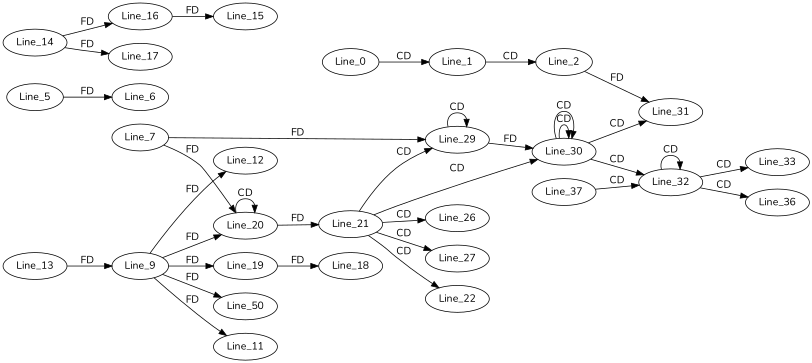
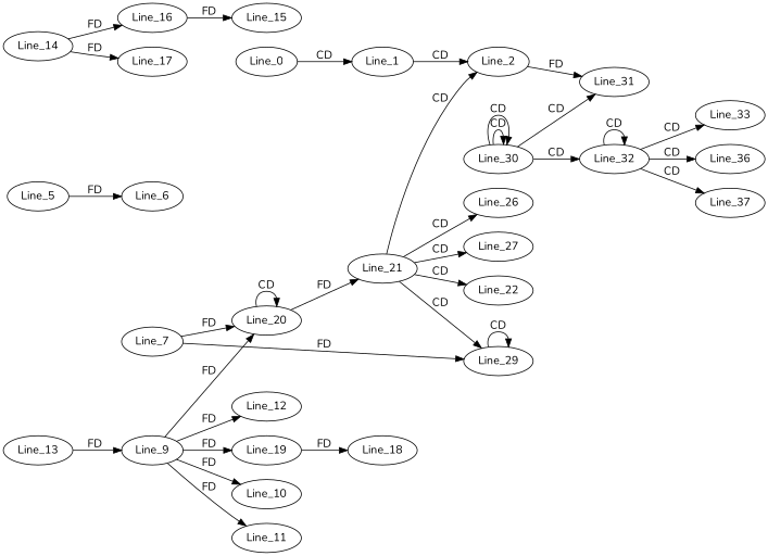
  digraph {
    fontname=Nunito
    rankdir=LR
    node [fontname=Nunito]
    edge [fontname=Nunito]
    Line_0
    Line_1
    Line_2
    Line_31
    Line_5
    Line_6
    Line_9
-   Line_10 [label=Line_50]
+   Line_10
    Line_11
    Line_12
    Line_19
    Line_20
    Line_13
    Line_18
    Line_21
    Line_14
    Line_16
    Line_17
    Line_15
    Line_29
    Line_22
    Line_26
    Line_27
    Line_30
    Line_7
    Line_32
    Line_33
    Line_36
    Line_37
    Line_0 -> Line_1 [label=CD]
    Line_1 -> Line_2 [label=CD]
    Line_2 -> Line_31 [label=FD]
    Line_5 -> Line_6 [label=FD]
    Line_9 -> Line_10 [label=FD]
    Line_9 -> Line_11 [label=FD]
    Line_9 -> Line_12 [label=FD]
    Line_9 -> Line_19 [label=FD]
    Line_9 -> Line_20 [label=FD]
    Line_19 -> Line_18 [label=FD]
    Line_20 -> Line_20 [label=CD]
    Line_20 -> Line_21 [label=FD]
    Line_13 -> Line_9 [label=FD]
    Line_21 -> Line_29 [label=CD]
    Line_21 -> Line_22 [label=CD]
    Line_21 -> Line_26 [label=CD]
    Line_21 -> Line_27 [label=CD]
-   Line_21 -> Line_30 [label=CD]
+   Line_21 -> Line_2 [label=CD]
    Line_14 -> Line_16 [label=FD]
    Line_14 -> Line_17 [label=FD]
    Line_16 -> Line_15 [label=FD]
    Line_29 -> Line_29 [label=CD]
-   Line_29 -> Line_30 [label=FD]
    Line_30 -> Line_31 [label=CD]
    Line_30 -> Line_30 [label=CD]
    Line_30 -> Line_30 [label=CD]
    Line_30 -> Line_32 [label=CD]
    Line_7 -> Line_20 [label=FD]
    Line_7 -> Line_29 [label=FD]
    Line_32 -> Line_32 [label=CD]
    Line_32 -> Line_33 [label=CD]
    Line_32 -> Line_36 [label=CD]
-   Line_37 -> Line_32 [label=CD]
+   Line_32 -> Line_37 [label=CD]
  }
